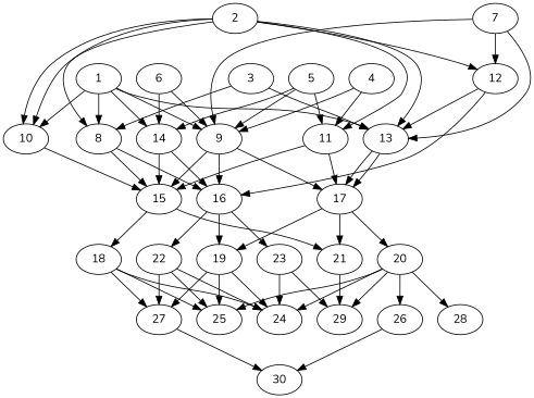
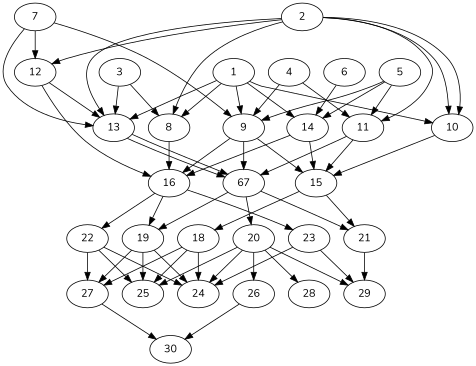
  digraph {
    fontname=Nunito
    node [alpha=0.18 fontname=Nunito]
    edge [fontname=Nunito]
    1 [alpha=0.04 expect_size=31068160]
    8 [alpha=0.11 expect_size=46625792]
    9 [alpha=0.10 expect_size=27053056]
    10 [alpha=0.05 expect_size=33297408]
    13 [alpha=0.17 expect_size=35955712]
    14 [alpha=0.04 expect_size=18153472]
    15 [alpha=0.02 expect_size=49181696]
    16 [alpha=0.08 expect_size=48790528]
-   17 [expect_size=44281856]
+   17 [expect_size=44281856 label=67]
    18 [alpha=0.09 expect_size=18407424]
    21 [alpha=0.15 expect_size=31460352]
    19 [alpha=0.17 expect_size=43555840]
    22 [alpha=0.12 expect_size=13931520]
    23 [alpha=0.03 expect_size=27202560]
    20 [alpha=0.01 expect_size=19969024]
    2 [alpha=0.05 expect_size=10970112]
    11 [alpha=0.13 expect_size=14402560]
    12 [alpha=0.06 expect_size=23051264]
    3 [alpha=0.12 expect_size=36071424]
    4 [alpha=0.13 expect_size=50015232]
    5 [alpha=0.20 expect_size=7604224]
    6 [expect_size=40329216]
    7 [alpha=0.09 expect_size=10013696]
    24 [alpha=0.12 expect_size=20330496]
    25 [alpha=0.02 expect_size=30237696]
    27 [alpha=0.14 expect_size=8325120]
    29 [alpha=0.12 expect_size=24656896]
    26 [alpha=0.07 expect_size=36005888]
    28 [expect_size=51480576]
    30 [expect_size=17881088]
    1 -> 8
    1 -> 9
    1 -> 10
    1 -> 13
    1 -> 14
-   8 -> 15
    8 -> 16
    9 -> 15
    9 -> 16
    9 -> 17
    10 -> 15
    13 -> 17
    13 -> 17
    14 -> 15
    14 -> 16
    15 -> 18
    15 -> 21
    16 -> 19
    16 -> 22
    16 -> 23
    17 -> 21
    17 -> 19
    17 -> 20
    18 -> 24
    18 -> 25
    18 -> 27
    21 -> 29
    19 -> 24
    19 -> 25
    19 -> 27
    22 -> 24
    22 -> 25
    22 -> 27
    23 -> 24
    23 -> 29
    20 -> 24
    20 -> 25
    20 -> 29
    20 -> 26
    20 -> 28
    2 -> 8
    2 -> 10
    2 -> 10
    2 -> 13
    2 -> 11
    2 -> 12
    11 -> 15
    11 -> 17
    12 -> 13
    12 -> 16
    3 -> 8
    3 -> 13
    4 -> 9
    4 -> 11
    5 -> 9
    5 -> 14
    5 -> 11
-   6 -> 9
    6 -> 14
    7 -> 9
    7 -> 13
    7 -> 12
    27 -> 30
    26 -> 30
  }
